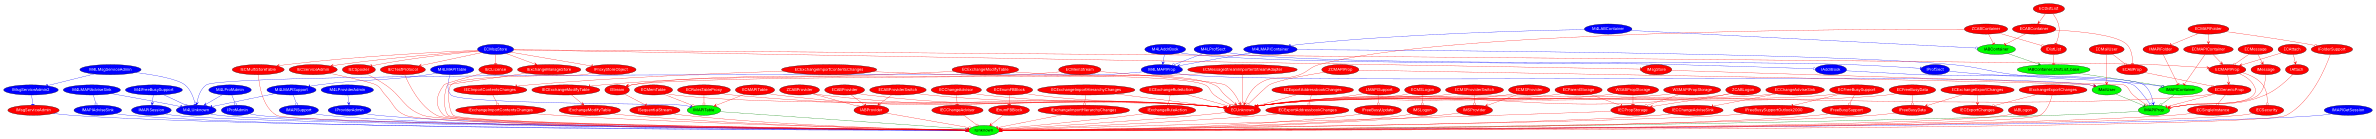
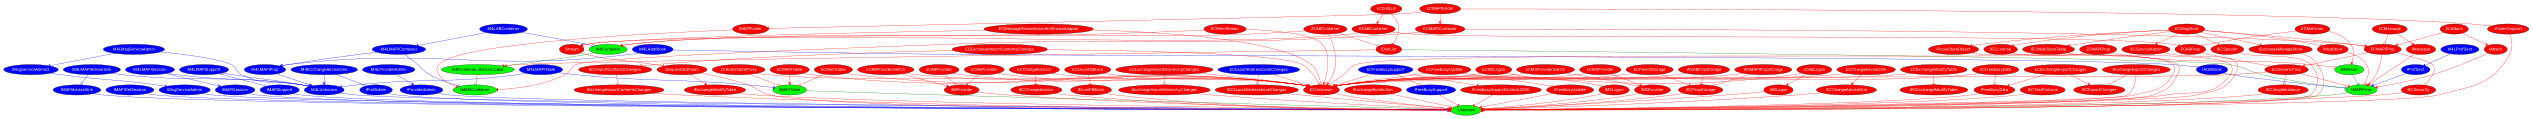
  digraph {
    fontname=Inter
    rankdir=TB
    node [fillcolor=red fontname=Inter style=filled fontcolor=white]
    edge [arrowhead=tee color=red fontname=Inter]
    IABContainer [fillcolor=green fontcolor=""]
    IABContainer_DistList_base [fillcolor=green fontcolor=""]
    IMAPIContainer [fillcolor=green fontcolor=""]
    IMAPIProp [fillcolor=green fontcolor=""]
    IUnknown [fillcolor=green fontcolor=""]
    IMAPITable [fillcolor=green fontcolor=""]
    IMailUser [fillcolor=green fontcolor=""]
    IAddrBook [fillcolor=blue]
    IMAPIAdviseSink [fillcolor=blue]
    IMAPIGetSession [fillcolor=blue]
    IMAPISession [fillcolor=blue]
    IMAPISupport [fillcolor=blue]
-   IMsgServiceAdmin
+   IMsgServiceAdmin [fillcolor=blue]
    IMsgServiceAdmin2 [fillcolor=blue]
    IProfAdmin [fillcolor=blue]
    IProfSect [fillcolor=blue]
    IProviderAdmin [fillcolor=blue]
    M4LABContainer [fillcolor=blue]
    M4LMAPIContainer [fillcolor=blue]
    M4LMAPIProp [fillcolor=blue]
    M4LUnknown [fillcolor=blue]
    M4LAddrBook [fillcolor=blue]
    M4LMAPIAdviseSink [fillcolor=blue]
-   M4LMAPISession [fillcolor=blue label=M4IFreeBusySupport]
+   M4LMAPISession [fillcolor=blue]
    M4LMAPISupport [fillcolor=blue]
    M4LMAPITable [fillcolor=blue]
    M4LMsgServiceAdmin [fillcolor=blue]
-   M4LProfAdmin [fillcolor=blue]
+   M4LProfAdmin [fillcolor=blue label=M4ECChangeAdviseSink]
    M4LProfSect [fillcolor=blue]
    M4LProviderAdmin [fillcolor=blue]
    ECABContainer
    ECABProp
    ECGenericProp
    ECUnknown
    IECSingleInstance
    ECABProvider
    IABProvider
    ECABProviderSwitch
    ECAttach
    ECMAPIProp
    IAttach
    IECSecurity
    ECChangeAdvisor
    IECChangeAdvisor
    ECDistList
    IDistList
    ECEnumFBBlock
    IEnumFBBlock
    ECExchangeExportChanges
    IECExportChanges
    IFreeBusyData
    IExchangeExportChanges
    ECExchangeImportContentsChanges
    IECImportContentsChanges
    IExchangeImportContentsChanges
    ECExchangeImportHierarchyChanges
    IExchangeImportHierarchyChanges
    ECExchangeModifyTable
    IECExchangeModifyTable
    IExchangeModifyTable
-   ECExchangeRuleAction
    IExchangeRuleAction
-   ECExportAddressbookChanges
+   ECExportAddressbookChanges [fillcolor=blue]
    IECExportAddressbookChanges
    ECFreeBusyData
-   ECFreeBusySupport
-   IFreeBusySupport
+   ECFreeBusySupport [fillcolor=blue]
+   IFreeBusySupport [fillcolor=blue]
    IFreeBusySupportOutlook2000
-   ECFreeBusyUpdate [label=LMAPISupport]
+   ECFreeBusyUpdate
    IFreeBusyUpdate
    ECMAPIContainer
    ECMAPIFolder
    IFolderSupport
    IMAPIFolder
    ECMAPITable
    ECMSLogon
    IMSLogon
    ECMSProvider
    IMSProvider
    ECMSProviderSwitch
    ECMailUser
    ECMemStream
    IStream
    ISequentialStream
    ECMemTable
    ECMessage
    IMessage
    ECMessageStreamImporterIStreamAdapter
-   ECMsgStore [fillcolor=blue]
+   ECMsgStore
    IECLicense
    IECMultiStoreTable
    IECServiceAdmin
    IECSpooler
    IECTestProtocol
    IExchangeManageStore
    IMsgStore
    IProxyStoreObject
    ECParentStorage
    IECPropStorage
    ECRulesTableProxy
    WSABPropStorage
    WSMAPIPropStorage
    IABLogon
    ZCABContainer
    ZCABLogon
    ZCABProvider
    ZCMAPIProp
    ECChangeAdviseSink
    IECChangeAdviseSink
    IABContainer -> IABContainer_DistList_base [arrowhead=vee color="#008000"]
    IABContainer_DistList_base -> IMAPIContainer [arrowhead=odot color="#008000"]
-   IMAPIContainer -> IMAPIProp [arrowhead=odot color="#008000"]
+   IDistList -> IMAPIProp [arrowhead=odot color="#008000"]
    IMAPIProp -> IUnknown [arrowhead=odot color="#008000"]
    IMAPITable -> IUnknown [arrowhead=odot color="#008000"]
    IMailUser -> IMAPIProp [color="#008000"]
    IAddrBook -> IMAPIProp [arrowhead=odot color=blue]
    IMAPIAdviseSink -> IUnknown [arrowhead=vee color=blue]
    IMAPIGetSession -> IUnknown [arrowhead=vee color=blue]
    IMAPISession -> IUnknown [arrowhead=vee color=blue]
    IMAPISupport -> IUnknown [color=blue]
    IMsgServiceAdmin -> IUnknown [arrowhead=odot color=blue]
    IMsgServiceAdmin2 -> IMsgServiceAdmin [color=blue]
    IProfAdmin -> IUnknown [arrowhead=vee color=blue]
    IProfSect -> IMAPIProp [arrowhead=vee color=blue]
    IProviderAdmin -> IUnknown [arrowhead=vee color=blue]
    M4LABContainer -> IABContainer [arrowhead=odot color=blue]
    M4LABContainer -> M4LMAPIContainer [color=blue]
    M4LMAPIContainer -> IMAPIContainer [arrowhead=odot color=blue]
    M4LMAPIContainer -> M4LMAPIProp [arrowhead=vee color=blue]
-   M4LMAPIProp -> IMailUser [arrowhead=vee color=blue]
    M4LMAPIProp -> M4LUnknown [arrowhead=vee color=blue]
    M4LUnknown -> IUnknown [color=blue]
    M4LAddrBook -> IAddrBook [arrowhead=odot color=blue]
    M4LAddrBook -> M4LMAPIProp [arrowhead=vee color=blue]
    M4LMAPIAdviseSink -> IMAPIAdviseSink [arrowhead=odot color=blue]
    M4LMAPIAdviseSink -> M4LUnknown [color=blue]
    M4LMAPISession -> IMAPISession [arrowhead=vee color=blue]
    M4LMAPISession -> M4LUnknown [arrowhead=odot color=blue]
    M4LMAPISupport -> IMAPISupport [arrowhead=odot color=blue]
    M4LMAPISupport -> M4LUnknown [color=blue]
    M4LMAPITable -> IMAPITable [color=blue]
-   M4LMAPITable -> M4LMAPISupport [color=blue]
+   M4LMAPITable -> M4LUnknown [color=blue]
    M4LMsgServiceAdmin -> IMsgServiceAdmin2 [color=blue]
    M4LMsgServiceAdmin -> M4LUnknown [color=blue]
    M4LProfAdmin -> IProfAdmin [arrowhead=odot color=blue]
    M4LProfAdmin -> M4LUnknown [arrowhead=vee color=blue]
    M4LProfSect -> IProfSect [color=blue]
-   M4LProfSect -> M4LMAPIProp [arrowhead=odot color=blue]
    M4LProviderAdmin -> IProviderAdmin [arrowhead=vee color=blue]
    ECABContainer -> IABContainer
    ECABContainer -> ECABProp
    ECABProp -> ECGenericProp [arrowhead=odot]
    ECGenericProp -> IMAPIProp
    ECGenericProp -> ECUnknown
    ECGenericProp -> IECSingleInstance [arrowhead=odot]
    ECUnknown -> IUnknown [arrowhead=vee]
    IECSingleInstance -> IUnknown [arrowhead=odot]
    ECABProvider -> ECUnknown
    ECABProvider -> IABProvider
    IABProvider -> IUnknown [arrowhead=odot]
    ECABProviderSwitch -> ECUnknown
    ECABProviderSwitch -> IABProvider [arrowhead=vee]
    ECAttach -> ECMAPIProp [arrowhead=vee]
    ECAttach -> IAttach [arrowhead=vee]
    ECMAPIProp -> IMAPIProp
    ECMAPIProp -> ECGenericProp [arrowhead=vee]
    ECMAPIProp -> IECSecurity [arrowhead=odot]
    IAttach -> IMAPIProp [arrowhead=vee]
    IECSecurity -> IUnknown [arrowhead=vee]
    ECChangeAdvisor -> ECUnknown [arrowhead=odot]
    ECChangeAdvisor -> IECChangeAdvisor
    IECChangeAdvisor -> IUnknown [arrowhead=odot]
    ECDistList -> ECABContainer [arrowhead=vee]
    ECDistList -> IDistList
    IDistList -> IABContainer_DistList_base
    ECEnumFBBlock -> ECUnknown [arrowhead=vee]
    ECEnumFBBlock -> IEnumFBBlock
    IEnumFBBlock -> IUnknown [arrowhead=vee]
    ECExchangeExportChanges -> IECExportChanges [arrowhead=vee]
    ECExchangeExportChanges -> IFreeBusyData [arrowhead=vee]
    IFreeBusyData -> IUnknown [arrowhead=odot]
    IExchangeExportChanges -> IUnknown
    IExchangeExportChanges -> IECExportChanges [arrowhead=odot]
    ECExchangeImportContentsChanges -> ECUnknown [arrowhead=odot]
    ECExchangeImportContentsChanges -> IECImportContentsChanges
    IECImportContentsChanges -> IExchangeImportContentsChanges [arrowhead=odot]
    IExchangeImportContentsChanges -> IUnknown
    ECExchangeImportHierarchyChanges -> ECUnknown [arrowhead=odot]
    ECExchangeImportHierarchyChanges -> IExchangeImportHierarchyChanges [arrowhead=odot]
    IExchangeImportHierarchyChanges -> IUnknown
    ECExchangeModifyTable -> ECUnknown [arrowhead=vee]
    ECExchangeModifyTable -> IECExchangeModifyTable
-   IECExchangeModifyTable -> IExchangeModifyTable [arrowhead=vee]
+   ISequentialStream -> IExchangeModifyTable [arrowhead=vee]
    IExchangeModifyTable -> IUnknown
-   ECExchangeRuleAction -> ECUnknown
-   ECExchangeRuleAction -> IExchangeRuleAction [arrowhead=odot]
    IExchangeRuleAction -> IUnknown [arrowhead=odot]
    ECExportAddressbookChanges -> ECUnknown
    ECExportAddressbookChanges -> IECExportAddressbookChanges [arrowhead=odot]
    IECExportAddressbookChanges -> IUnknown
    ECFreeBusyData -> ECUnknown [arrowhead=vee]
    ECFreeBusyData -> IFreeBusyData [arrowhead=odot]
    ECFreeBusySupport -> ECUnknown
    ECFreeBusySupport -> IFreeBusySupport [arrowhead=odot]
    ECFreeBusySupport -> IFreeBusySupportOutlook2000
    IFreeBusySupport -> IUnknown
    IFreeBusySupportOutlook2000 -> IUnknown
    ECFreeBusyUpdate -> ECUnknown
    ECFreeBusyUpdate -> IFreeBusyUpdate [arrowhead=odot]
    IFreeBusyUpdate -> IUnknown [arrowhead=vee]
    ECMAPIContainer -> IMAPIContainer
    ECMAPIContainer -> ECMAPIProp [arrowhead=vee]
    ECMAPIFolder -> ECMAPIContainer [arrowhead=vee]
    ECMAPIFolder -> IFolderSupport [arrowhead=odot]
    ECMAPIFolder -> IMAPIFolder
    IFolderSupport -> IUnknown [arrowhead=vee]
    IMAPIFolder -> IMAPIContainer
    ECMAPITable -> IMAPITable [arrowhead=vee]
    ECMAPITable -> ECUnknown
    ECMSLogon -> ECUnknown [arrowhead=odot]
    ECMSLogon -> IMSLogon [arrowhead=odot]
    IMSLogon -> IUnknown [arrowhead=odot]
    ECMSProvider -> ECUnknown
    ECMSProvider -> IMSProvider [arrowhead=vee]
    IMSProvider -> IUnknown [arrowhead=vee]
    ECMSProviderSwitch -> ECUnknown [arrowhead=odot]
    ECMSProviderSwitch -> IMSProvider [arrowhead=odot]
    ECMailUser -> IMailUser [arrowhead=vee]
    ECMailUser -> ECABProp [arrowhead=odot]
    ECMemStream -> ECUnknown [arrowhead=vee]
    ECMemStream -> IStream [arrowhead=vee]
    IStream -> ISequentialStream
    ISequentialStream -> IUnknown [arrowhead=vee]
    ECMemTable -> IMAPITable [arrowhead=odot]
    ECMemTable -> ECUnknown [arrowhead=vee]
    ECMessage -> ECMAPIProp [arrowhead=odot]
    ECMessage -> IMessage [arrowhead=vee]
    IMessage -> IMAPIProp [arrowhead=vee]
    ECMessageStreamImporterIStreamAdapter -> ECUnknown [arrowhead=odot]
    ECMessageStreamImporterIStreamAdapter -> IStream [arrowhead=vee]
    ECMsgStore -> ECMAPIProp [arrowhead=vee]
    ECMsgStore -> IECLicense
    ECMsgStore -> IECMultiStoreTable [arrowhead=vee]
    ECMsgStore -> IECServiceAdmin [arrowhead=vee]
    ECMsgStore -> IECSpooler
-   ECMsgStore -> IECTestProtocol [arrowhead=vee]
    ECMsgStore -> IExchangeManageStore [arrowhead=vee]
    ECMsgStore -> IMsgStore
    ECMsgStore -> IProxyStoreObject
    IECLicense -> IUnknown
    IECMultiStoreTable -> IUnknown
    IECServiceAdmin -> IUnknown
    IECSpooler -> IUnknown
    IECTestProtocol -> IUnknown [arrowhead=vee]
    IExchangeManageStore -> IUnknown
    IMsgStore -> IMAPIProp [arrowhead=odot]
    IProxyStoreObject -> IUnknown [arrowhead=vee]
    ECParentStorage -> ECUnknown [arrowhead=vee]
    ECParentStorage -> IECPropStorage
    IECPropStorage -> IUnknown
    ECRulesTableProxy -> IMAPITable [arrowhead=odot]
    ECRulesTableProxy -> ECUnknown [arrowhead=vee]
    WSABPropStorage -> ECUnknown
    WSABPropStorage -> IECPropStorage
    WSMAPIPropStorage -> ECUnknown [arrowhead=vee]
    WSMAPIPropStorage -> IECPropStorage [arrowhead=odot]
    IABLogon -> IUnknown
    ZCABContainer -> IABContainer
    ZCABContainer -> ECUnknown [arrowhead=vee]
    ZCABContainer -> IDistList [arrowhead=odot]
    ZCABLogon -> ECUnknown
-   ZCABLogon -> IECPropStorage [arrowhead=vee]
+   ZCABLogon -> IABLogon [arrowhead=vee]
    ZCABProvider -> ECUnknown
    ZCABProvider -> IABProvider [arrowhead=odot]
-   ZCMAPIProp -> IMailUser [arrowhead=vee]
+   ZCMAPIProp -> IMailUser [arrowhead=odot]
    ZCMAPIProp -> ECUnknown [arrowhead=odot]
    ECChangeAdviseSink -> ECUnknown [arrowhead=vee]
-   ECChangeAdviseSink -> IECChangeAdviseSink
+   ECChangeAdviseSink -> IECChangeAdviseSink [arrowhead=vee]
    IECChangeAdviseSink -> IUnknown [arrowhead=odot]
  }
